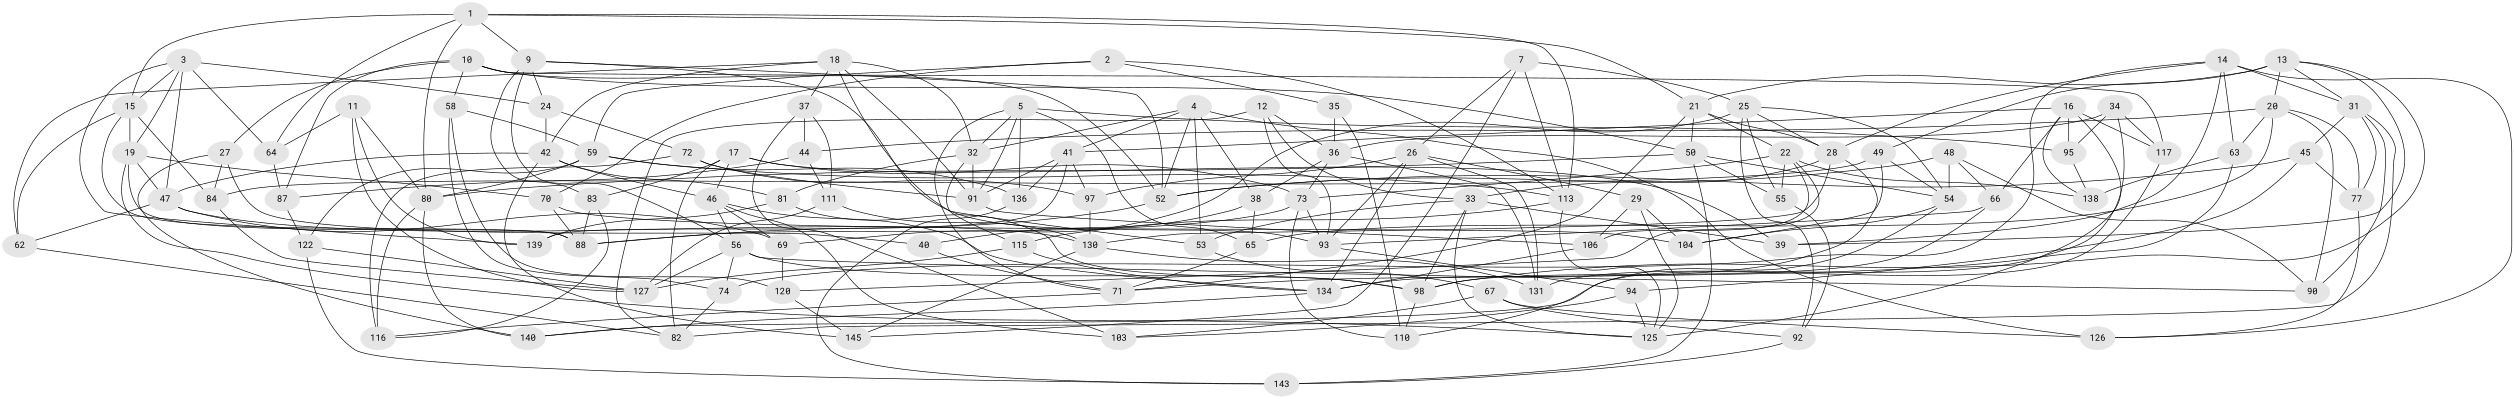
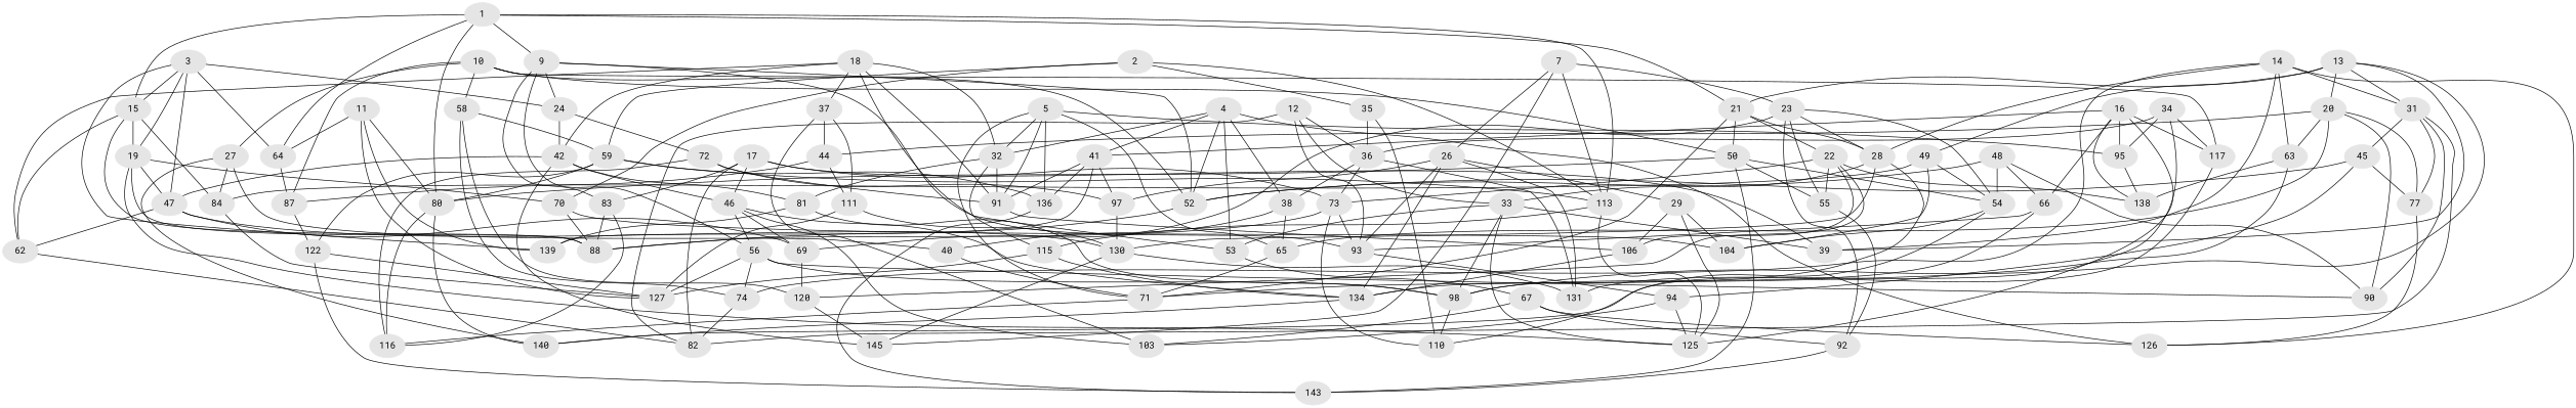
  graph {
    fontname="Roboto Mono"
    node [color=gray90 fontname="Roboto Mono" style=filled]
    edge [fontname="Roboto Mono"]
    1 [super="+123"]
    9 [super="+124"]
    15 [super="+33"]
    21 [super="+89"]
    64
    80 [super="+121"]
    113 [super="+128"]
    24
    52 [super="+118"]
    56 [super="+100"]
    83
    93 [super="+101"]
    19 [super="+96"]
    62
    84
    88 [super="+102"]
    71 [super="+119"]
    50 [super="+57"]
    28 [super="+76"]
    22 [super="+147"]
    87
    140
    116
    125 [super="+141"]
    115
    2
    35
    59 [super="+61"]
    70
    36 [super="+112"]
    110
    136
    122
    104
    3 [super="+8"]
    47 [super="+79"]
    139
    42 [super="+68"]
    72
    69
    130 [super="+148"]
    4 [super="+133"]
    32 [super="+75"]
    38
    41 [super="+146"]
    53
    126
    91 [super="+109"]
    81
    65
    40
    97
    67
    5 [super="+6"]
    95
    106
    138
    143
-   23 [super="+114" label=25]
+   23 [super="+114"]
    55
    54 [super="+144"]
    92
    7
    26 [super="+132"]
    145
    29
    131
    134 [super="+135"]
    127 [super="+129"]
    98 [super="+108"]
    74
    90
    94
    10 [super="+142"]
    27
    58
    117
    120
    11
    n80 [label=33 super="+86"]
    39
    12
    82 [super="+105"]
    73 [super="+107"]
    13 [super="+99"]
    20 [super="+137"]
    31 [super="+51"]
    49
    63
    44
    77
    45
    14 [super="+85"]
    16 [super="+60"]
    66
    17 [super="+25"]
    46 [super="+78"]
    103
    18 [super="+43"]
    37
    111
    34
    48
    1 -- 9
    1 -- 15
    1 -- 21
    1 -- 64
    1 -- 80
    1 -- 113
    9 -- 24
    9 -- 52
    9 -- 56
    9 -- 83
    9 -- 93
    15 -- 19
    15 -- 62
    15 -- 84
    15 -- 88
    21 -- 71
    21 -- 50
    21 -- 28
    21 -- 22
    64 -- 87
    80 -- 140
    80 -- 116
    113 -- 125
    113 -- 115
    24 -- 42
    24 -- 72
    52 -- 88
    56 -- 127
    56 -- 98
    56 -- 74
    56 -- 90
    83 -- 88
    83 -- 116
    93 -- 94
    19 -- 88
    19 -- 125
    19 -- 70
    19 -- 47
    62 -- 82
    84 -- 127
    71 -- 116
    50 -- 80
    50 -- 143
    50 -- 55
    50 -- 54
    28 -- 130
    28 -- 134
    28 -- n80
    22 -- 106
    22 -- 138
    22 -- 55
    22 -- 120
    22 -- 73
    87 -- 122
    115 -- 134
    115 -- 127
    2 -- 113
    2 -- 35
    2 -- 59
    2 -- 70
    35 -- 36
    35 -- 110
    59 -- 80
    59 -- 113
    59 -- 136
    59 -- 122
    70 -- 88
    70 -- 104
    36 -- 38
    36 -- 131
    36 -- 73
    136 -- 143
    122 -- 143
    122 -- 127
    3 -- 15
    3 -- 64
    3 -- 24
    3 -- 19
    3 -- 47
    3 -- 139
    47 -- 62
    47 -- 69
    47 -- 130
    42 -- 47
    42 -- 81
    42 -- 145
    42 -- 46
    72 -- 116
    72 -- 91
    72 -- 97
    69 -- 120
    130 -- 145
    130 -- 131
    4 -- 52
    4 -- 32
    4 -- 38
    4 -- 41
    4 -- 53
    4 -- 126
    32 -- 115
    32 -- 91
    32 -- 81
    38 -- 65
    38 -- 40
    41 -- 136
    41 -- 139
    41 -- 91
    41 -- 97
    53 -- 67
    91 -- 106
    81 -- 139
    81 -- 98
    65 -- 71
    40 -- 71
    97 -- 130
    67 -- 126
    67 -- 92
    67 -- 103
    5 -- 71
    5 -- 136
    5 -- 32
    5 -- 91
    5 -- 65
    5 -- 95
    95 -- 138
    106 -- 134
    23 -- 28
    23 -- 69
    23 -- 55
    23 -- 54
    23 -- 92
    55 -- 92
    54 -- 110
    54 -- 104
    92 -- 143
    7 -- 113
    7 -- 23
    7 -- 26
    7 -- 145
    26 -- 93
    26 -- 97
    26 -- 29
    26 -- 131
    26 -- 134
    29 -- 125
    29 -- 104
    29 -- 106
    134 -- 140
    98 -- 110
    74 -- 82
    94 -- 125
    94 -- 103
    10 -- 52
    10 -- 50
    10 -- 87
    10 -- 27
    10 -- 58
    10 -- 117
    27 -- 84
    27 -- 140
    27 -- 40
    58 -- 59
    58 -- 74
    58 -- 120
    117 -- 140
    120 -- 145
    11 -- 64
    11 -- 80
    11 -- 139
    11 -- 127
    n80 -- 125
    n80 -- 53
    n80 -- 98
    n80 -- 39
    12 -- 93
    12 -- 36
    12 -- n80
    12 -- 82
    73 -- 93
    73 -- 88
    73 -- 110
    13 -- 21
    13 -- 98
    13 -- 39
    13 -- 20
    13 -- 31
    13 -- 49
    20 -- 65
    20 -- 90
    20 -- 63
    20 -- 44
    20 -- 77
    31 -- 90
    31 -- 82
    31 -- 77
    31 -- 45
    49 -- 84
    49 -- 104
    49 -- 54
    63 -- 71
    63 -- 138
    44 -- 87
    44 -- 111
    77 -- 126
    45 -- 52
    45 -- 94
    45 -- 77
    14 -- 28
    14 -- 126
    14 -- 74
    14 -- 39
    14 -- 31
    14 -- 63
    16 -- 125
    16 -- 41
    16 -- 95
    16 -- 138
    16 -- 117
    16 -- 66
    66 -- 93
    66 -- 98
    17 -- 83
    17 -- 39
    17 -- 82 [weight=2]
    17 -- 73
    17 -- 46
    46 -- 56
    46 -- 69
    46 -- 134
    46 -- 103
    18 -- 62
    18 -- 42
    18 -- 32
    18 -- 53
    18 -- 91
    18 -- 37
    37 -- 44
    37 -- 103
    37 -- 111
    111 -- 130
    111 -- 127
    34 -- 36
    34 -- 95
    34 -- 131
    34 -- 117
    48 -- 52
    48 -- 54
    48 -- 90
    48 -- 66
  }
